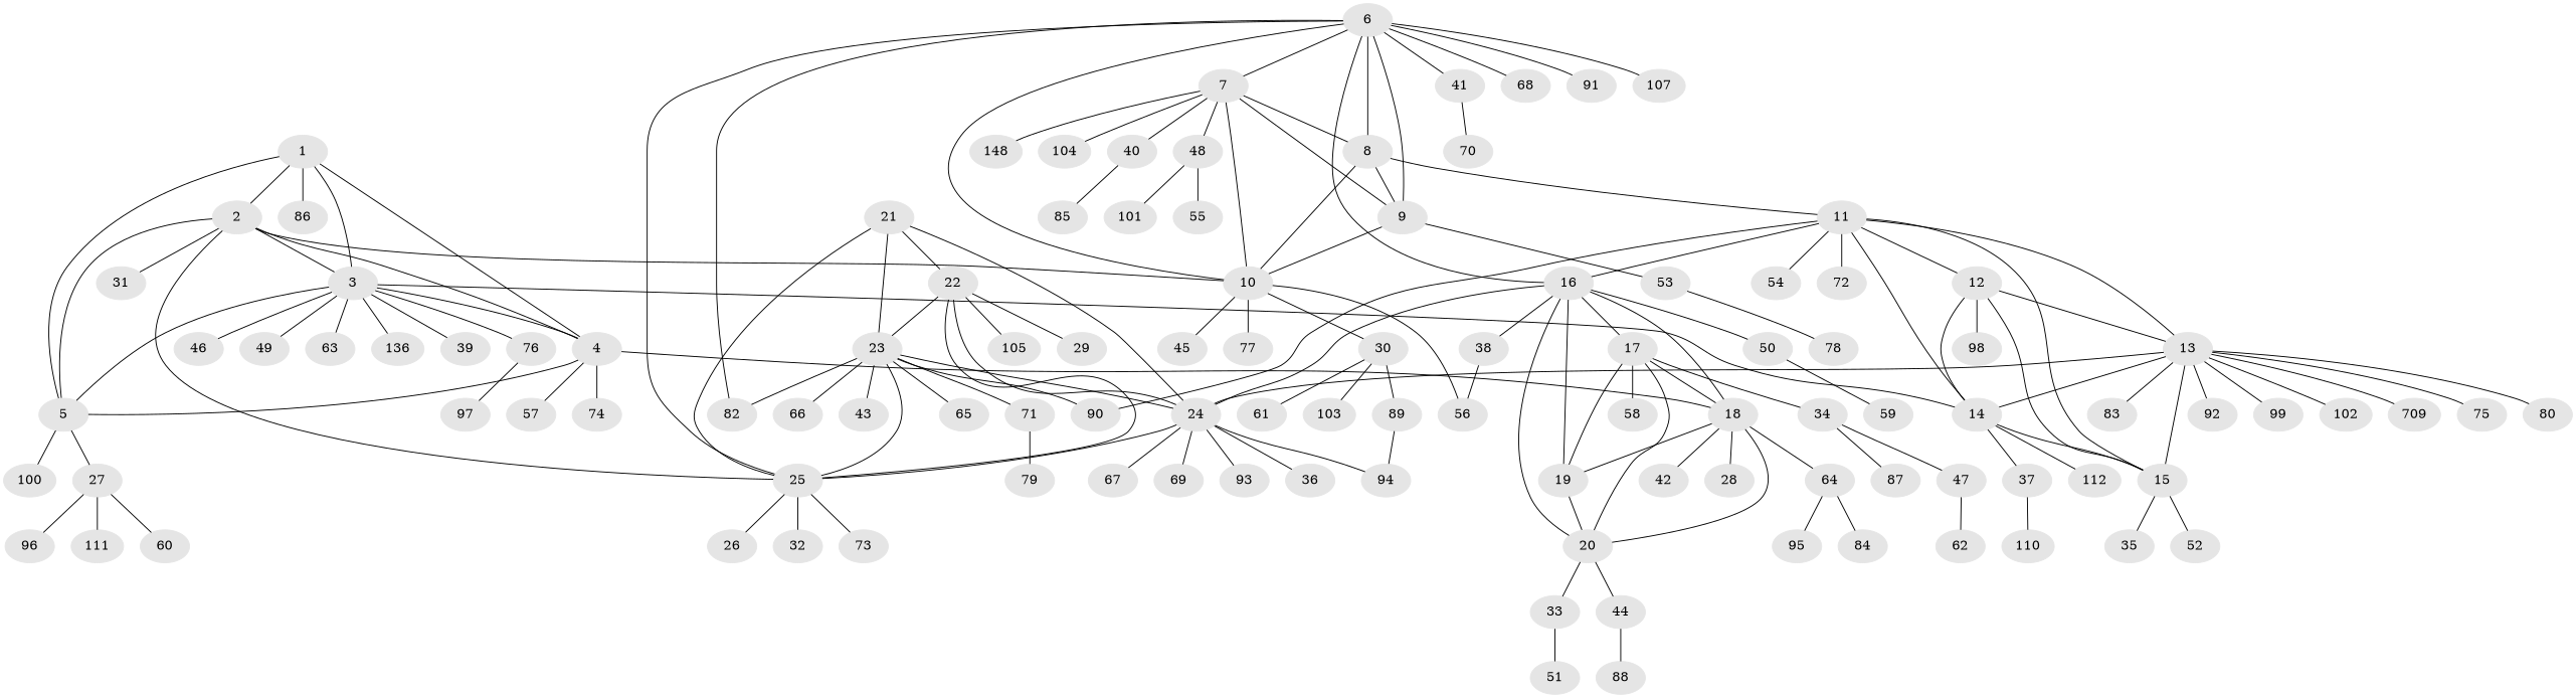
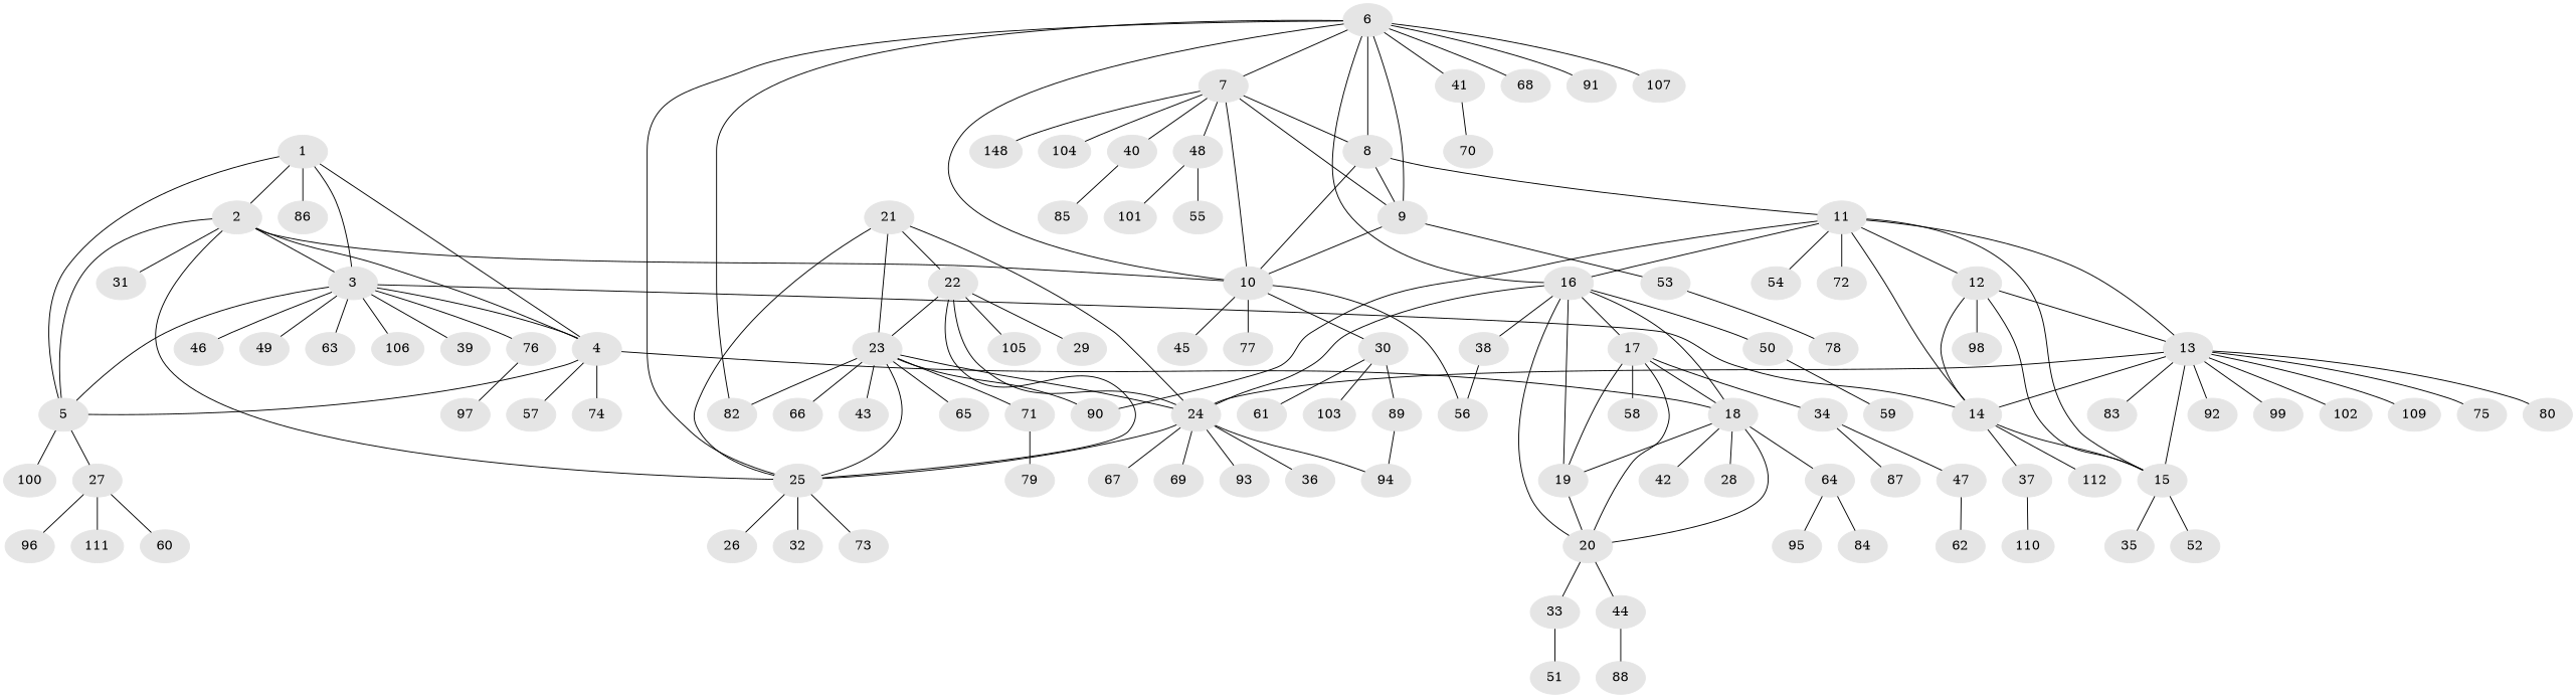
  graph {
    node [color=gray90 style=filled]
    1
    2
    3
    4
    5
    86
    10
    25
    31
    14
    39
    46
    49
    63
    76
-   106 [label=136]
+   106
    18
    57
    74
    27
    100
    30
    45
    56
    77
    26
    32
    73
    15
    37
    112
    97
    19
    20
    28
    42
    64
    60
    96
    111
    6
    7
    8
    9
    16
    41
    68
    82
    91
    107
    40
    48
    104
    n54 [label=148]
    11
    53
    24
    17
    38
    50
    70
    85
    55
    101
    12
    13
    54
    72
    90
    78
    61
    89
    103
    98
    75
    80
    83
    92
    99
    102
-   109 [label=709]
+   109
    35
    52
    36
    67
    69
    93
    94
    110
    34
    58
    33
    44
    59
    47
    87
    84
    95
    51
    88
    21
    22
    23
    29
    105
    43
    65
    66
    71
    79
    62
    1 -- 2
    1 -- 3
    1 -- 4
    1 -- 5
    1 -- 86
    2 -- 3
    2 -- 4
    2 -- 5
    2 -- 10
    2 -- 25
    2 -- 31
    3 -- 4
    3 -- 5
    3 -- 14
    3 -- 39
    3 -- 46
    3 -- 49
    3 -- 63
    3 -- 76
    3 -- 106
    4 -- 5
    4 -- 18
    4 -- 57
    4 -- 74
    5 -- 27
    5 -- 100
    10 -- 30
    10 -- 45
    10 -- 56
    10 -- 77
    25 -- 26
    25 -- 32
    25 -- 73
    14 -- 15
    14 -- 37
    14 -- 112
    76 -- 97
    18 -- 19
    18 -- 20
    18 -- 28
    18 -- 42
    18 -- 64
    27 -- 60
    27 -- 96
    27 -- 111
    30 -- 61
    30 -- 89
    30 -- 103
    15 -- 35
    15 -- 52
    37 -- 110
    19 -- 20
    20 -- 33
    20 -- 44
    64 -- 84
    64 -- 95
    6 -- 10
    6 -- 25
    6 -- 7
    6 -- 8
    6 -- 9
    6 -- 16
    6 -- 41
    6 -- 68
    6 -- 82
    6 -- 91
    6 -- 107
    7 -- 10
    7 -- 8
    7 -- 9
    7 -- 40
    7 -- 48
    7 -- 104
    7 -- n54
    8 -- 10
    8 -- 9
    8 -- 11
    9 -- 10
    9 -- 53
    16 -- 18
    16 -- 19
    16 -- 20
    16 -- 24
    16 -- 17
    16 -- 38
    16 -- 50
    41 -- 70
    40 -- 85
    48 -- 55
    48 -- 101
    11 -- 14
    11 -- 15
    11 -- 16
    11 -- 12
    11 -- 13
    11 -- 54
    11 -- 72
    11 -- 90
    53 -- 78
    24 -- 25
    24 -- 36
    24 -- 67
    24 -- 69
    24 -- 93
    24 -- 94
    17 -- 18
    17 -- 19
    17 -- 20
    17 -- 34
    17 -- 58
    38 -- 56
    50 -- 59
    12 -- 14
    12 -- 15
    12 -- 13
    12 -- 98
    13 -- 14
    13 -- 15
    13 -- 24
    13 -- 75
    13 -- 80
    13 -- 83
    13 -- 92
    13 -- 99
    13 -- 102
    13 -- 109
    89 -- 94
    34 -- 47
    34 -- 87
    33 -- 51
    44 -- 88
    47 -- 62
    21 -- 25
    21 -- 24
    21 -- 22
    21 -- 23
    22 -- 25
    22 -- 24
    22 -- 23
    22 -- 29
    22 -- 105
    23 -- 25
    23 -- 82
    23 -- 24
    23 -- 90
    23 -- 43
    23 -- 65
    23 -- 66
    23 -- 71
    71 -- 79
  }
